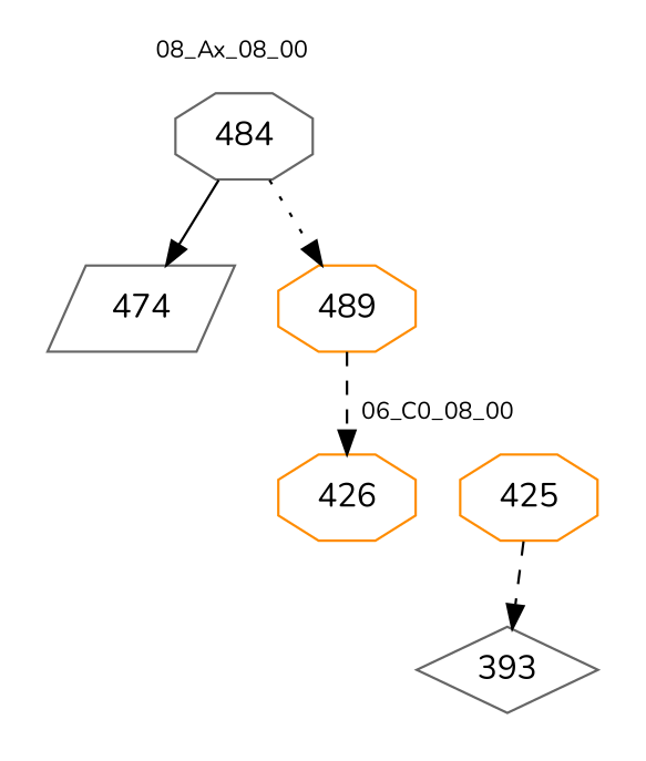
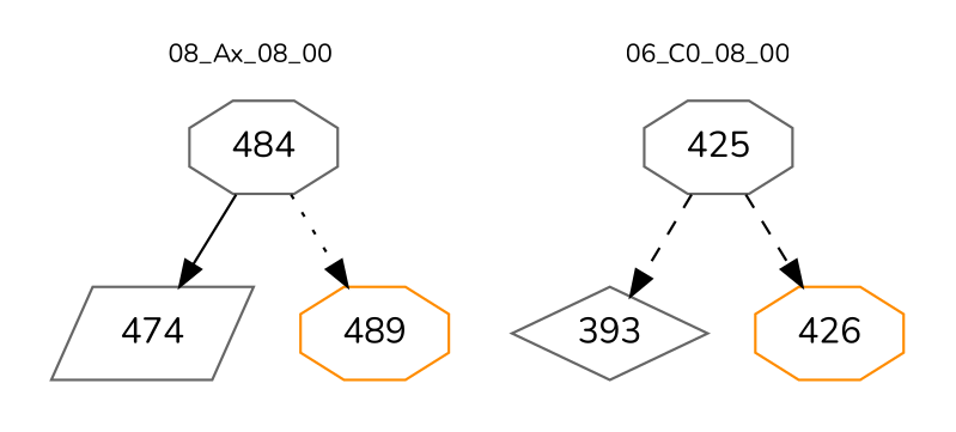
  digraph {
    fontname=Nunito
    node [color=gray40 fontname=Nunito shape=octagon]
    edge [color=black fontname=Nunito style=dashed]
    n1 [label=484]
    n2 [label=474 shape=parallelogram]
    n3 [color=darkorange label=489]
-   n4 [color=darkorange label=425]
+   n4 [label=425]
    n5 [label=393 shape=diamond]
    n6 [color=darkorange label=426]
    subgraph cluster_1 {
      color=white
      fontsize=10
      label="08_Ax_08_00"
      n1
      n2
      n3
    }
    subgraph cluster_2 {
      color=white
      fontsize=10
      label="06_C0_08_00"
      n4
      n5
      n6
    }
    n1 -> n2 [style=solid]
    n1 -> n3 [style=dotted]
    n4 -> n5
-   n3 -> n6
+   n4 -> n6
  }
